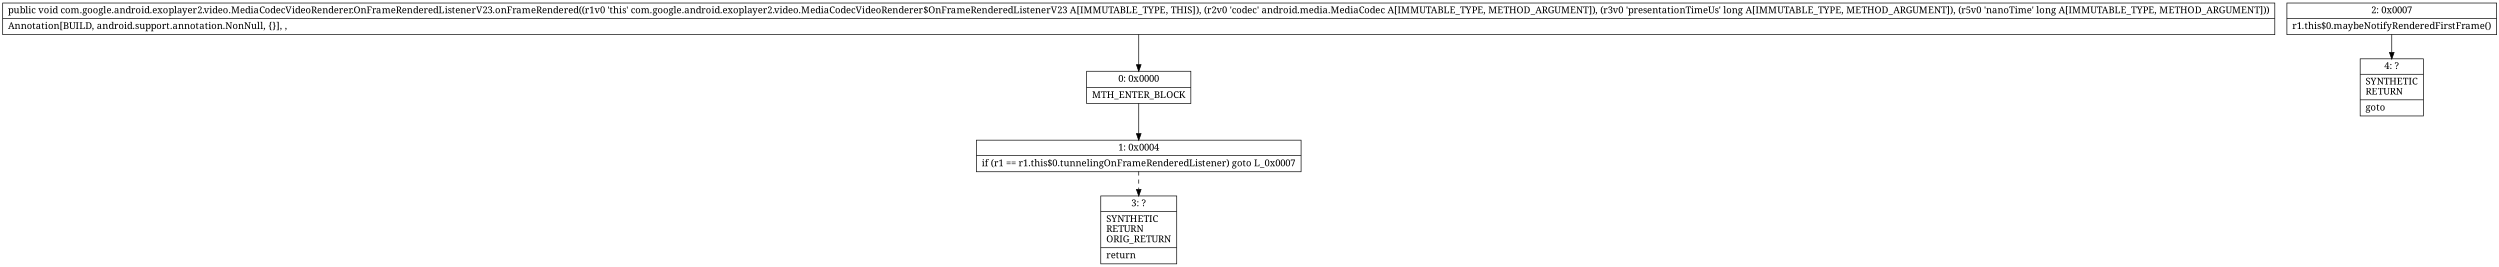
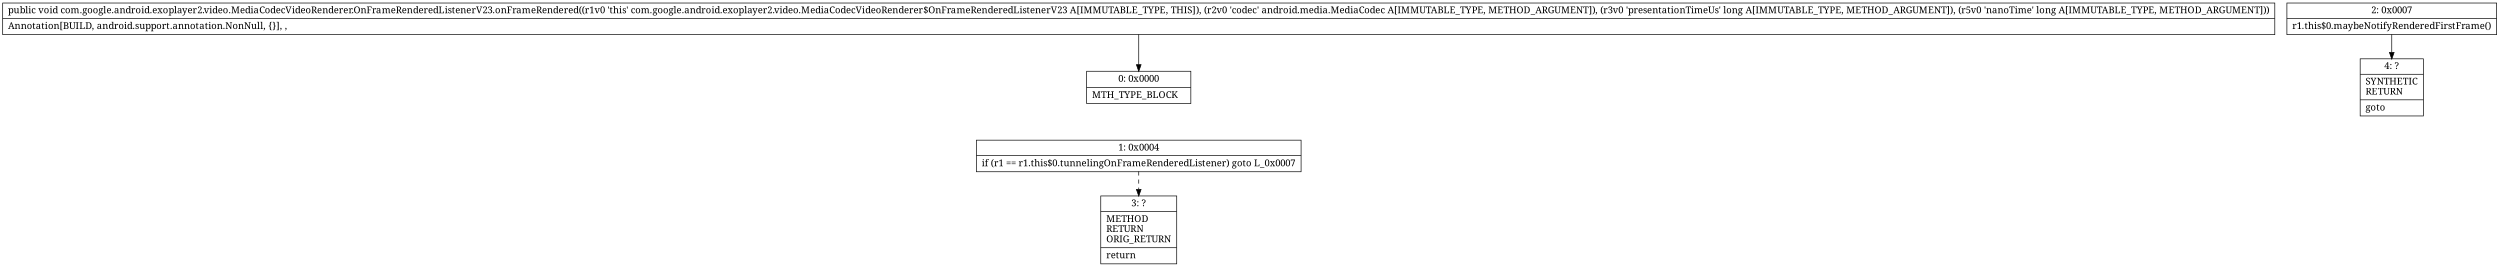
  digraph {
    fontname="Noto Serif"
    node [fontname="Noto Serif" shape=record]
    edge [fontname="Noto Serif"]
-   n1 [label="{0\:\ 0x0000|MTH_ENTER_BLOCK\l}"]
+   n1 [label="{0\:\ 0x0000|MTH_TYPE_BLOCK\l}"]
    n2 [label="{1\:\ 0x0004|if (r1 == r1.this$0.tunnelingOnFrameRenderedListener) goto L_0x0007\l}"]
-   n3 [label="{3\:\ ?|SYNTHETIC\lRETURN\lORIG_RETURN\l|return\l}"]
+   n3 [label="{3\:\ ?|METHOD\lRETURN\lORIG_RETURN\l|return\l}"]
    n4 [label="{2\:\ 0x0007|r1.this$0.maybeNotifyRenderedFirstFrame()\l}"]
    n5 [label="{4\:\ ?|SYNTHETIC\lRETURN\l|goto\l}"]
    n6 [label="{public void com.google.android.exoplayer2.video.MediaCodecVideoRenderer.OnFrameRenderedListenerV23.onFrameRendered((r1v0 'this' com.google.android.exoplayer2.video.MediaCodecVideoRenderer$OnFrameRenderedListenerV23 A[IMMUTABLE_TYPE, THIS]), (r2v0 'codec' android.media.MediaCodec A[IMMUTABLE_TYPE, METHOD_ARGUMENT]), (r3v0 'presentationTimeUs' long A[IMMUTABLE_TYPE, METHOD_ARGUMENT]), (r5v0 'nanoTime' long A[IMMUTABLE_TYPE, METHOD_ARGUMENT]))  | Annotation[BUILD, android.support.annotation.NonNull, \{\}], , \l}"]
-   n1 -> n2
    n2 -> n3 [style=dashed]
    n4 -> n5
    n6 -> n1
  }
